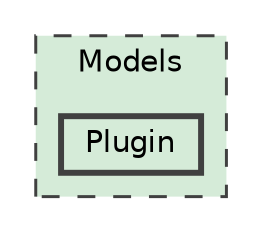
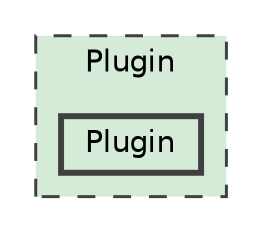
  digraph {
    compound=true
    n1 [color=grey25 fillcolor="#d5ebd8" fontname=Helvetica fontsize=10 height=0.2 label=Plugin shape=box style="filled,bold" width=0.4]
    subgraph cluster_1 {
      bgcolor="#d5ebd8"
      fontname=Helvetica
      fontsize=10
-     label=Models
+     label=Plugin
      pencolor=grey25
      style="filled,dashed"
      n1
    }
  }
